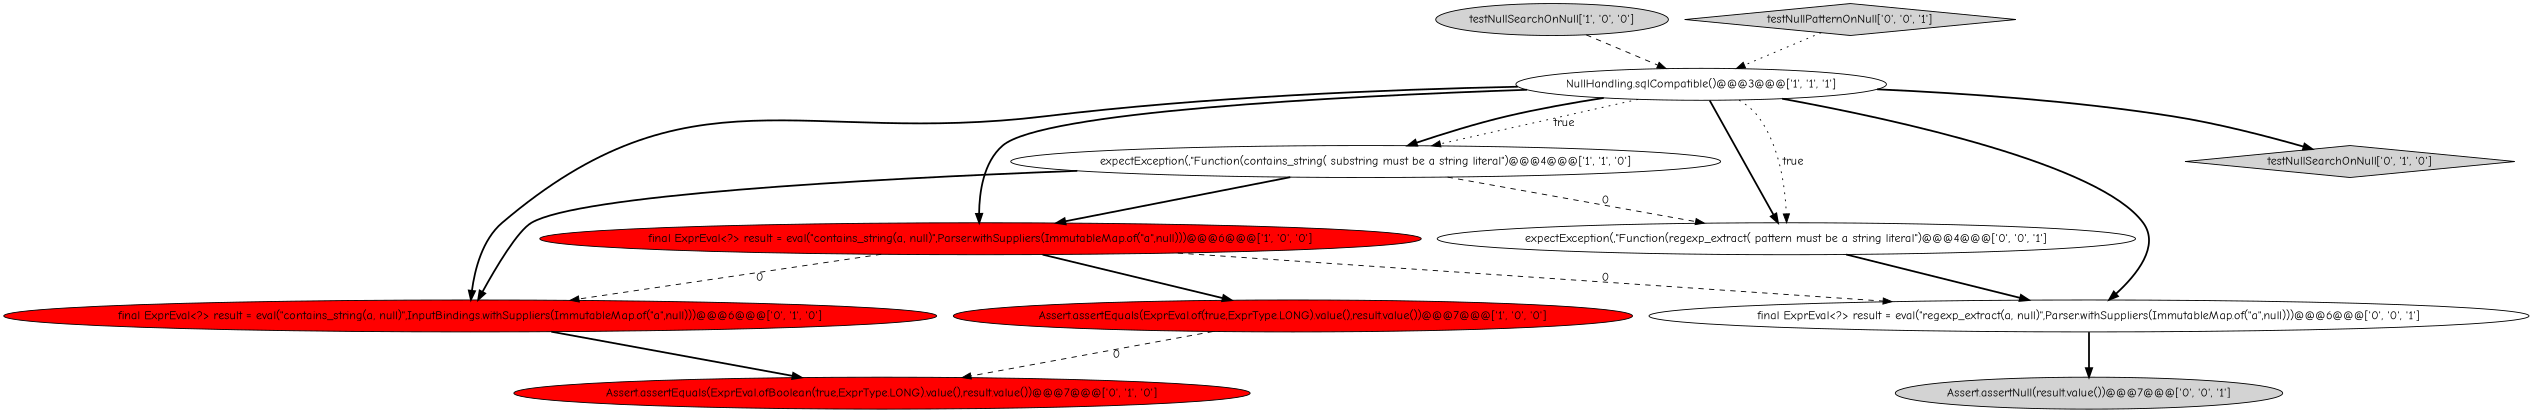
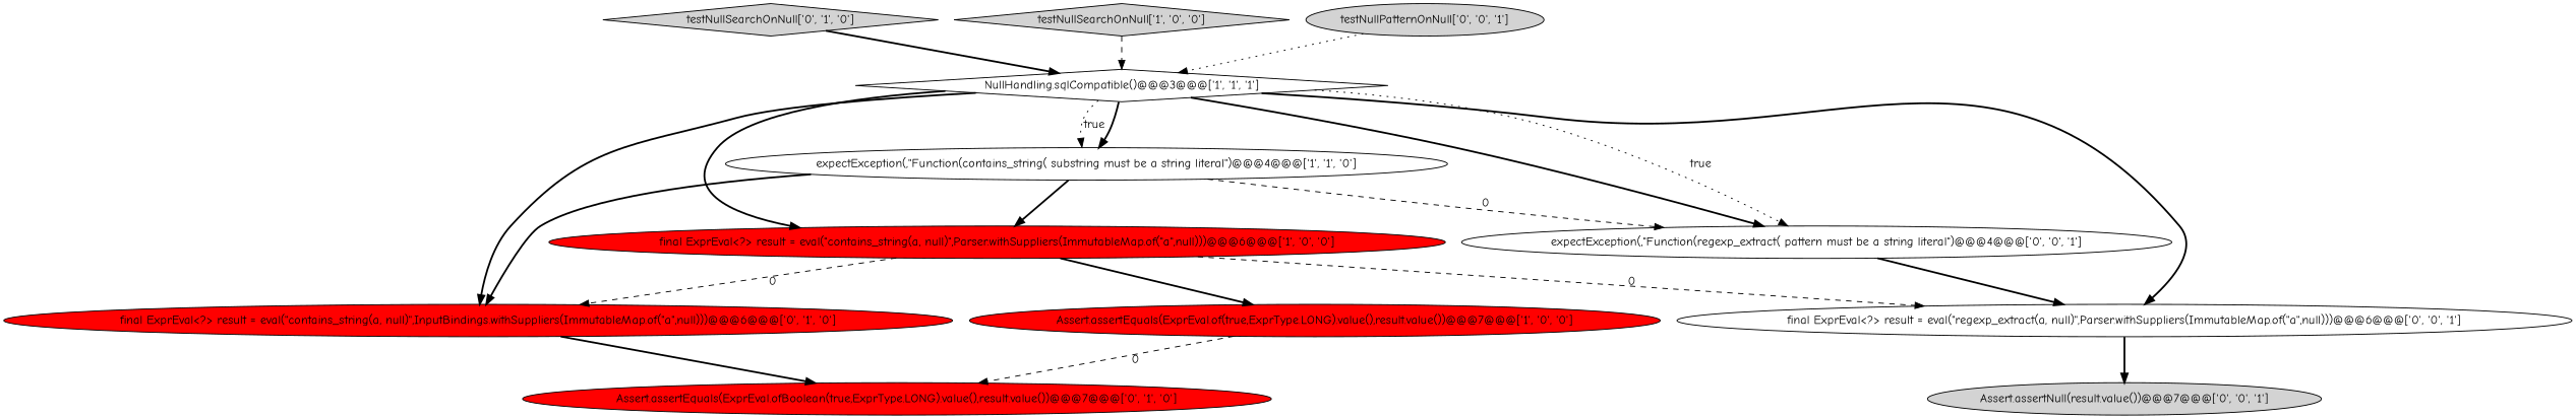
  digraph {
    fontname="Comic Neue"
    node [fillcolor=white fontname="Comic Neue" shape=ellipse style=filled]
    edge [fontname="Comic Neue" style=bold]
    n1 [label="expectException(,\"Function(contains_string( substring must be a string literal\")@@@4@@@['1', '1', '0']"]
    n2 [fillcolor=red label="final ExprEval<?> result = eval(\"contains_string(a, null)\",Parser.withSuppliers(ImmutableMap.of(\"a\",null)))@@@6@@@['1', '0', '0']"]
    n3 [label="expectException(,\"Function(regexp_extract( pattern must be a string literal\")@@@4@@@['0', '0', '1']"]
    n4 [fillcolor=red label="final ExprEval<?> result = eval(\"contains_string(a, null)\",InputBindings.withSuppliers(ImmutableMap.of(\"a\",null)))@@@6@@@['0', '1', '0']"]
    n5 [label="final ExprEval<?> result = eval(\"regexp_extract(a, null)\",Parser.withSuppliers(ImmutableMap.of(\"a\",null)))@@@6@@@['0', '0', '1']"]
    n6 [fillcolor=red label="Assert.assertEquals(ExprEval.of(true,ExprType.LONG).value(),result.value())@@@7@@@['1', '0', '0']"]
    n7 [fillcolor=red label="Assert.assertEquals(ExprEval.ofBoolean(true,ExprType.LONG).value(),result.value())@@@7@@@['0', '1', '0']"]
    n8 [fillcolor=lightgray label="Assert.assertNull(result.value())@@@7@@@['0', '0', '1']"]
    n9 [fillcolor=lightgray label="testNullSearchOnNull['0', '1', '0']" shape=diamond]
-   n10 [label="NullHandling.sqlCompatible()@@@3@@@['1', '1', '1']"]
-   n11 [fillcolor=lightgray label="testNullSearchOnNull['1', '0', '0']"]
-   n12 [fillcolor=lightgray label="testNullPatternOnNull['0', '0', '1']" shape=diamond]
+   n10 [label="NullHandling.sqlCompatible()@@@3@@@['1', '1', '1']" shape=diamond]
+   n11 [fillcolor=lightgray label="testNullSearchOnNull['1', '0', '0']" shape=diamond]
+   n12 [fillcolor=lightgray label="testNullPatternOnNull['0', '0', '1']"]
    n1 -> n2
    n1 -> n3 [label=0 style=dashed]
    n1 -> n4
    n2 -> n4 [label=0 style=dashed]
    n2 -> n5 [label=0 style=dashed]
    n2 -> n6
    n3 -> n5
    n4 -> n7
    n5 -> n8
    n6 -> n7 [label=0 style=dashed]
-   n10 -> n9
+   n9 -> n10
    n10 -> n1
    n10 -> n1 [label=true style=dotted]
    n10 -> n2
    n10 -> n3 [label=true style=dotted]
    n10 -> n3
    n10 -> n4
    n10 -> n5
    n11 -> n10 [style=dashed]
    n12 -> n10 [style=dotted]
  }
